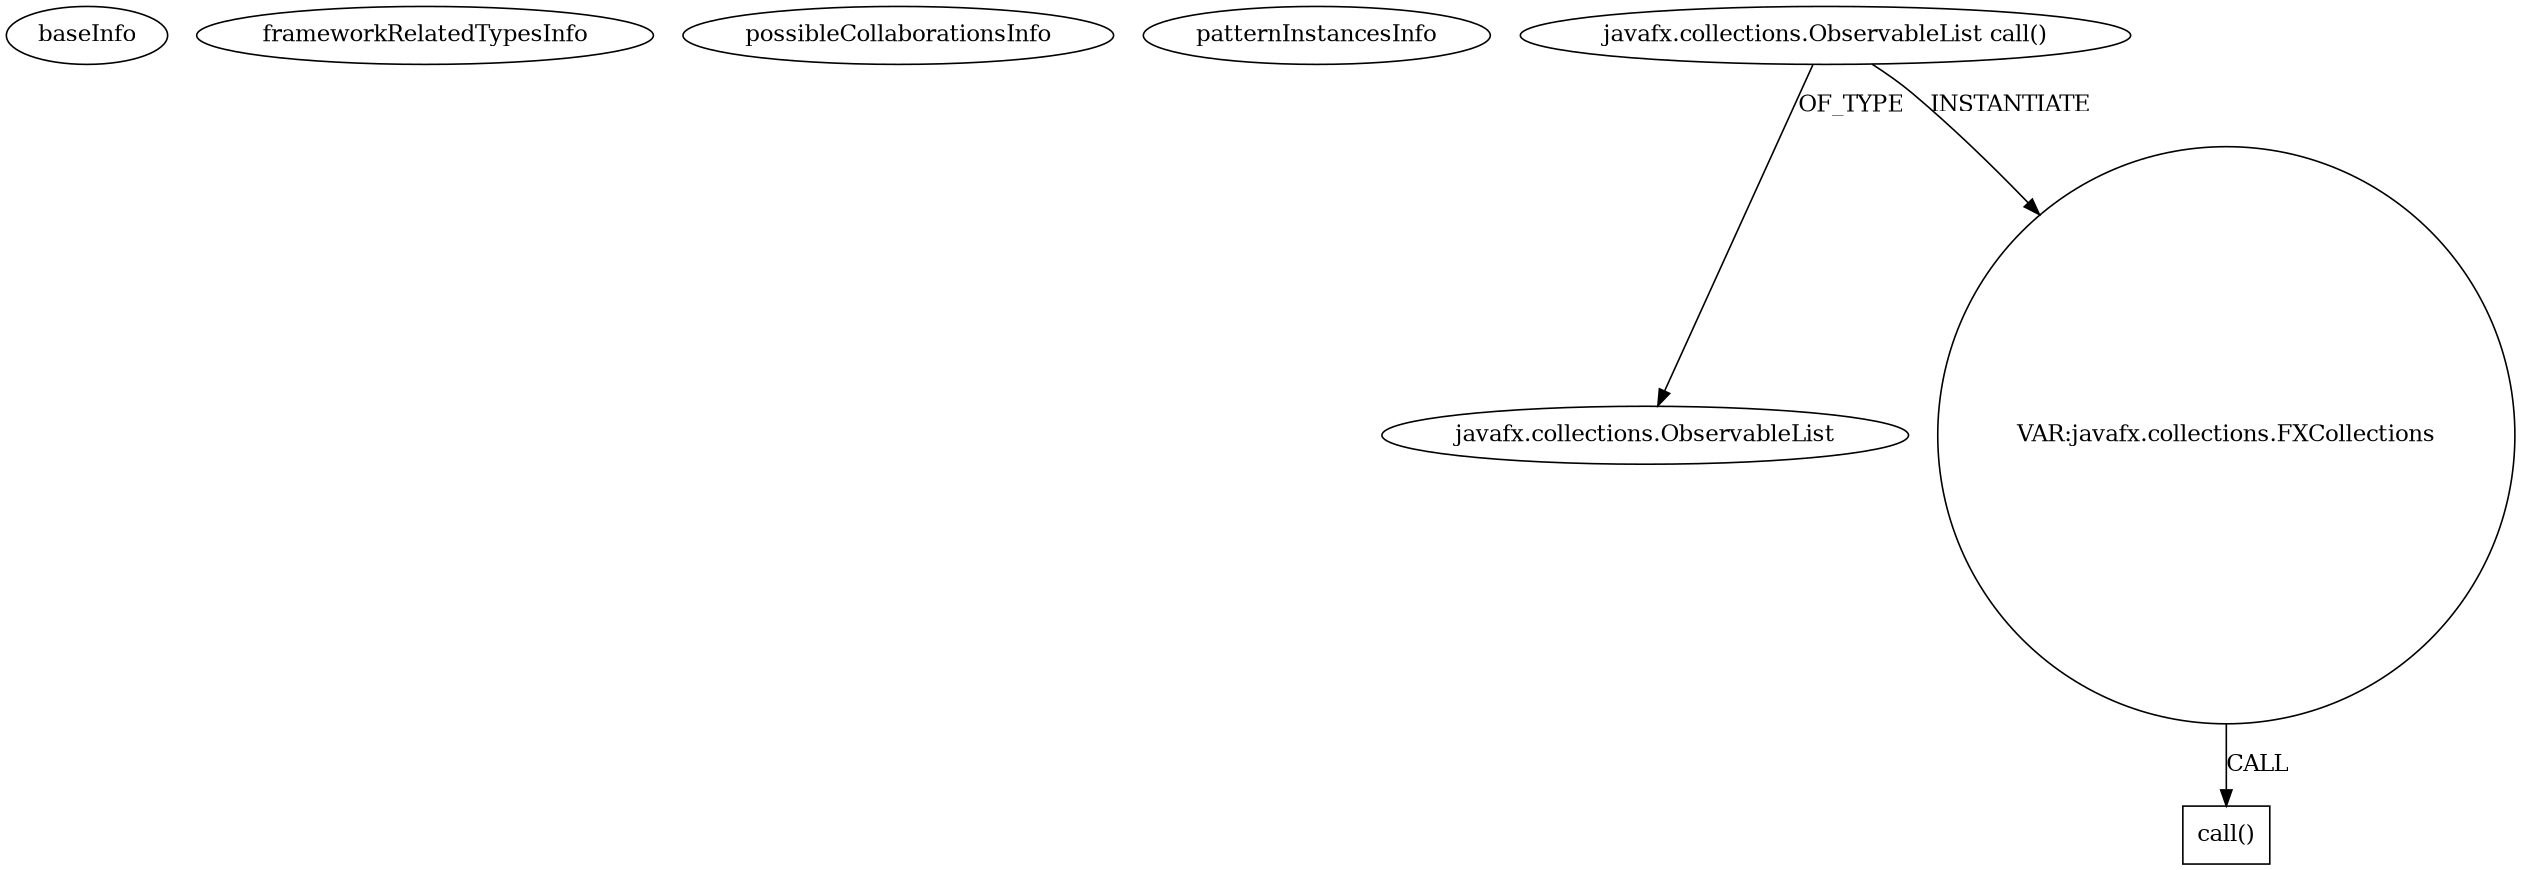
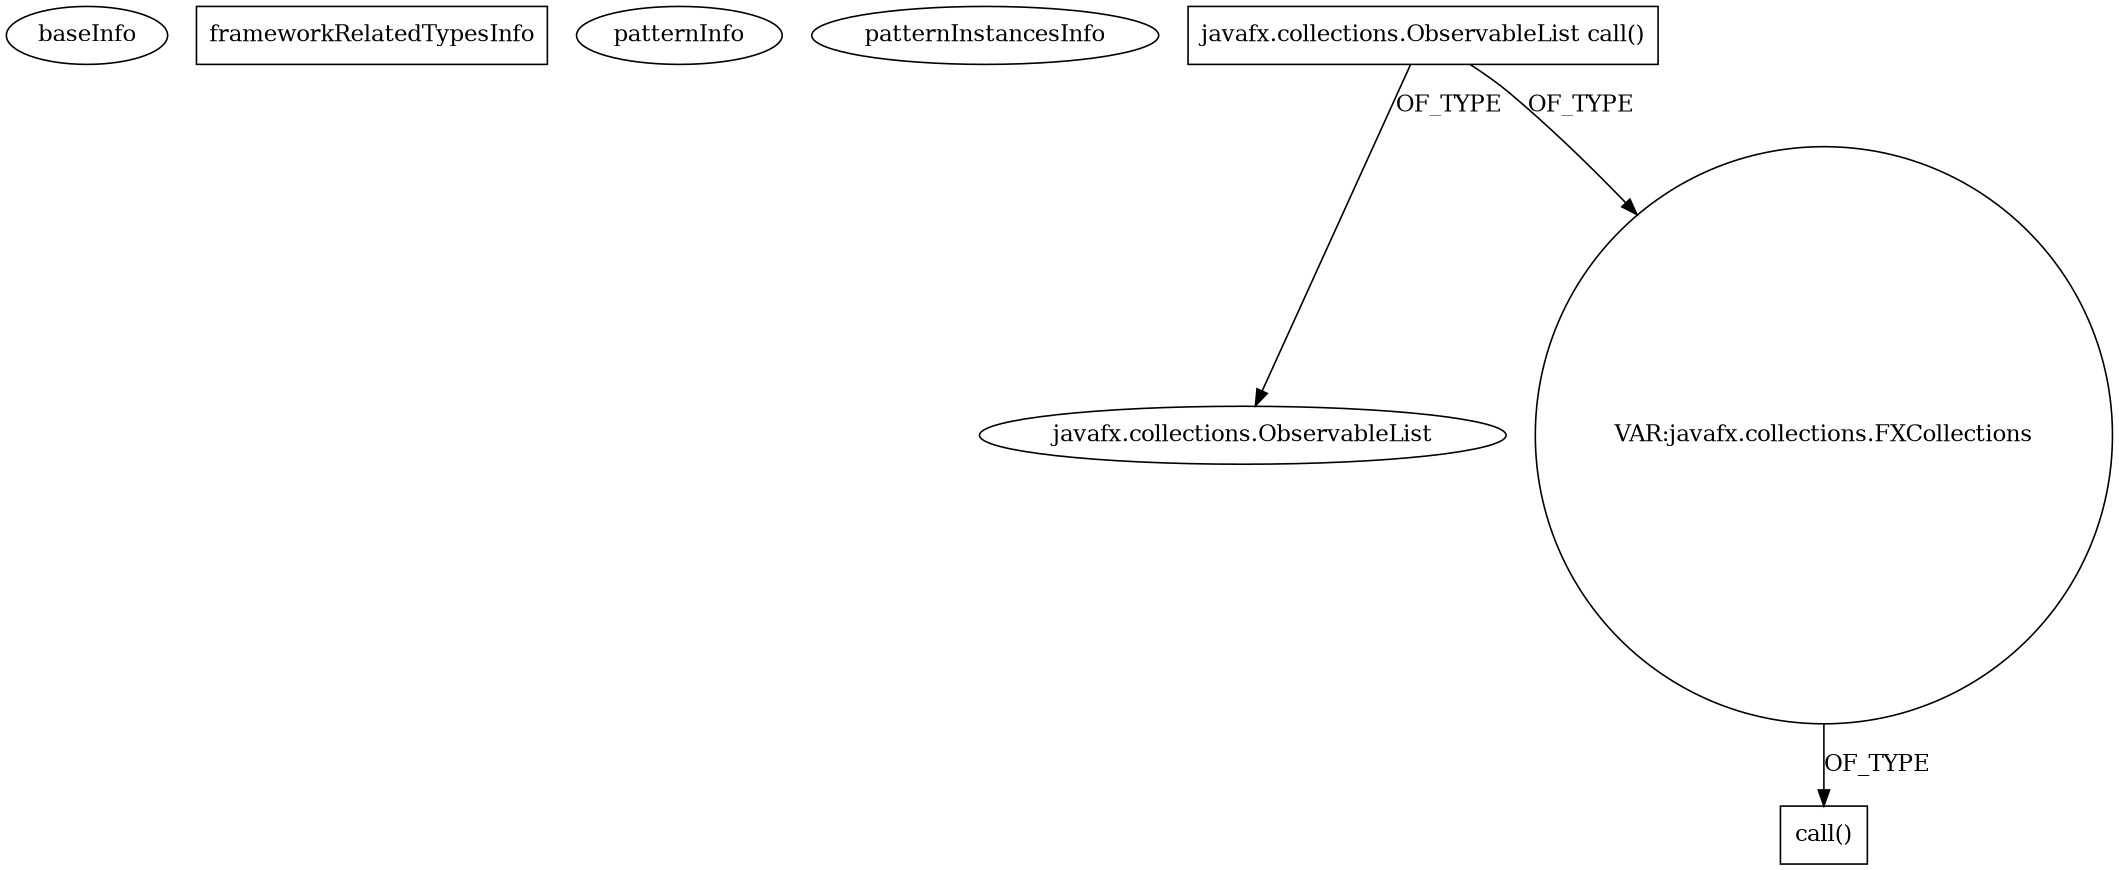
  digraph {
    baseInfo [category=pattern graphId=4623 isAnonymous=false possibleRelation=false]
-   frameworkRelatedTypesInfo
-   possibleCollaborationsInfo
+   frameworkRelatedTypesInfo [shape=box]
+   patternInfo [frequency=2.0 patternRootClient=null]
    patternInstancesInfo [0="Johnmalc-JavaFX~/Johnmalc-JavaFX/JavaFX-master/src/james/ServiceSample.java~GetDailySalesTask~671" 1="kaizawa-esximonitor~/kaizawa-esximonitor/esximonitor-master/src/com/cafeform/esxi/esximonitor/EsxiMonitorViewController.java~void updateVmListPanel()~3426"]
-   n6 [isFrameworkType=false label="javafx.collections.ObservableList call()" shape=ellipse vertexType=OVERRIDING_METHOD_DECLARATION]
+   n6 [isFrameworkType=false label="javafx.collections.ObservableList call()" shape=box vertexType=OVERRIDING_METHOD_DECLARATION]
    n7 [isFrameworkType=false label="javafx.collections.ObservableList" vertexType=FRAMEWORK_INTERFACE_TYPE]
    n8 [isFrameworkType=false label="VAR:javafx.collections.FXCollections" shape=circle vertexType=VARIABLE_EXPRESION]
    n9 [isFrameworkType=false label="call()" shape=box vertexType=INSIDE_CALL]
    n6 -> n7 [label=OF_TYPE]
-   n6 -> n8 [label=INSTANTIATE]
-   n8 -> n9 [label=CALL]
+   n6 -> n8 [label=OF_TYPE]
+   n8 -> n9 [label=OF_TYPE]
  }
